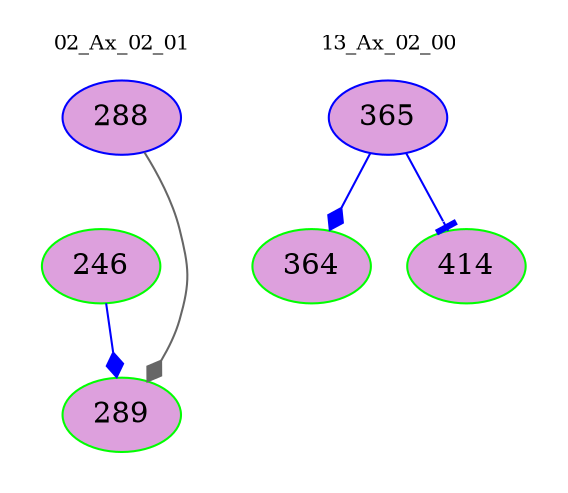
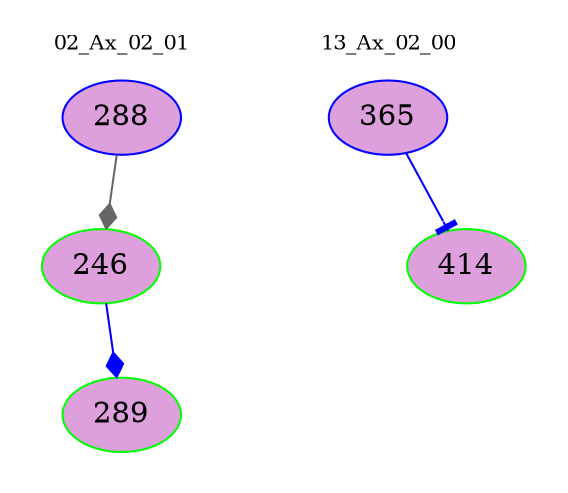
  digraph {
    node [color=green fillcolor=plum style=filled]
    edge [arrowhead=diamond color=blue]
    n1 [color=blue label=288]
    n2 [label=246]
    n3 [label=289]
    n4 [color=blue label=365]
-   n5 [label=364]
    n6 [label=414]
    subgraph cluster_1 {
      color=white
      fontsize=10
      label="02_Ax_02_01"
      n1
      n2
      n3
    }
    subgraph cluster_2 {
      color=white
      fontsize=10
      label="13_Ax_02_00"
      n4
-     n5
      n6
    }
-   n1 -> n3 [color=gray40]
+   n1 -> n2 [color=gray40]
    n2 -> n3
-   n4 -> n5
    n4 -> n6 [arrowhead=tee]
  }
